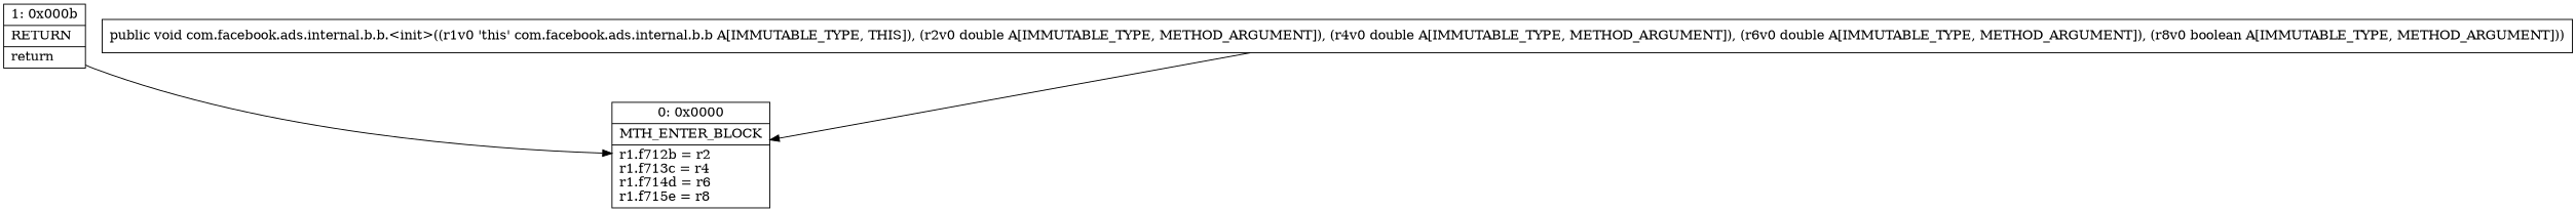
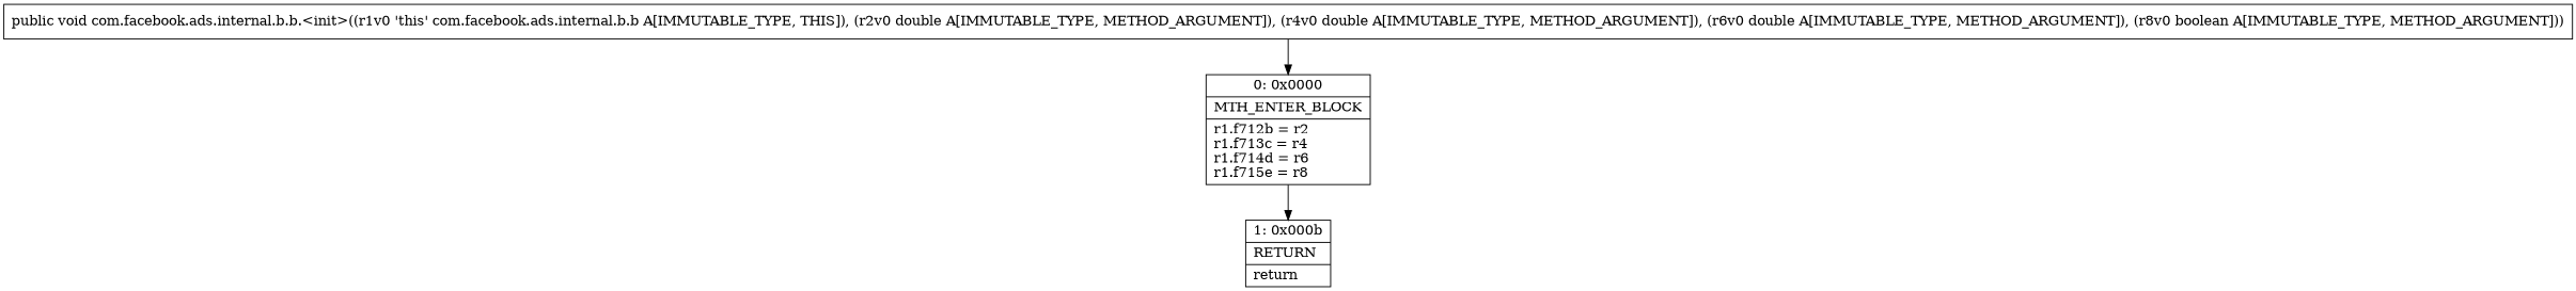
  digraph {
    node [shape=record]
    n1 [label="{0\:\ 0x0000|MTH_ENTER_BLOCK\l|r1.f712b = r2\lr1.f713c = r4\lr1.f714d = r6\lr1.f715e = r8\l}"]
    n2 [label="{1\:\ 0x000b|RETURN\l|return\l}"]
    n3 [label="{public void com.facebook.ads.internal.b.b.\<init\>((r1v0 'this' com.facebook.ads.internal.b.b A[IMMUTABLE_TYPE, THIS]), (r2v0 double A[IMMUTABLE_TYPE, METHOD_ARGUMENT]), (r4v0 double A[IMMUTABLE_TYPE, METHOD_ARGUMENT]), (r6v0 double A[IMMUTABLE_TYPE, METHOD_ARGUMENT]), (r8v0 boolean A[IMMUTABLE_TYPE, METHOD_ARGUMENT])) }"]
-   n2 -> n1
+   n1 -> n2
    n3 -> n1
  }
